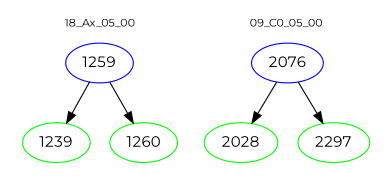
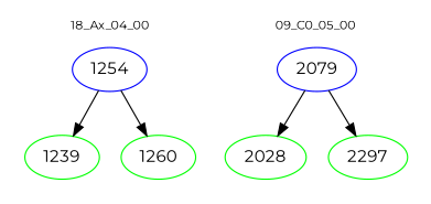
  digraph {
    fontname=Montserrat
    node [color=green fontname=Montserrat]
    edge [color=black fontname=Montserrat]
-   n1 [color=blue label=1259]
+   n1 [color=blue label=1254]
    n2 [label=1239]
    n3 [label=1260]
-   n4 [color=blue label=2076]
+   n4 [color=blue label=2079]
    n5 [label=2028]
    n6 [label=2297]
    subgraph cluster_1 {
      color=white
      fontsize=10
-     label="18_Ax_05_00"
+     label="18_Ax_04_00"
      n1
      n2
      n3
    }
    subgraph cluster_2 {
      color=white
      fontsize=10
      label="09_C0_05_00"
      n4
      n5
      n6
    }
    n1 -> n2
    n1 -> n3
    n4 -> n5
    n4 -> n6
  }
